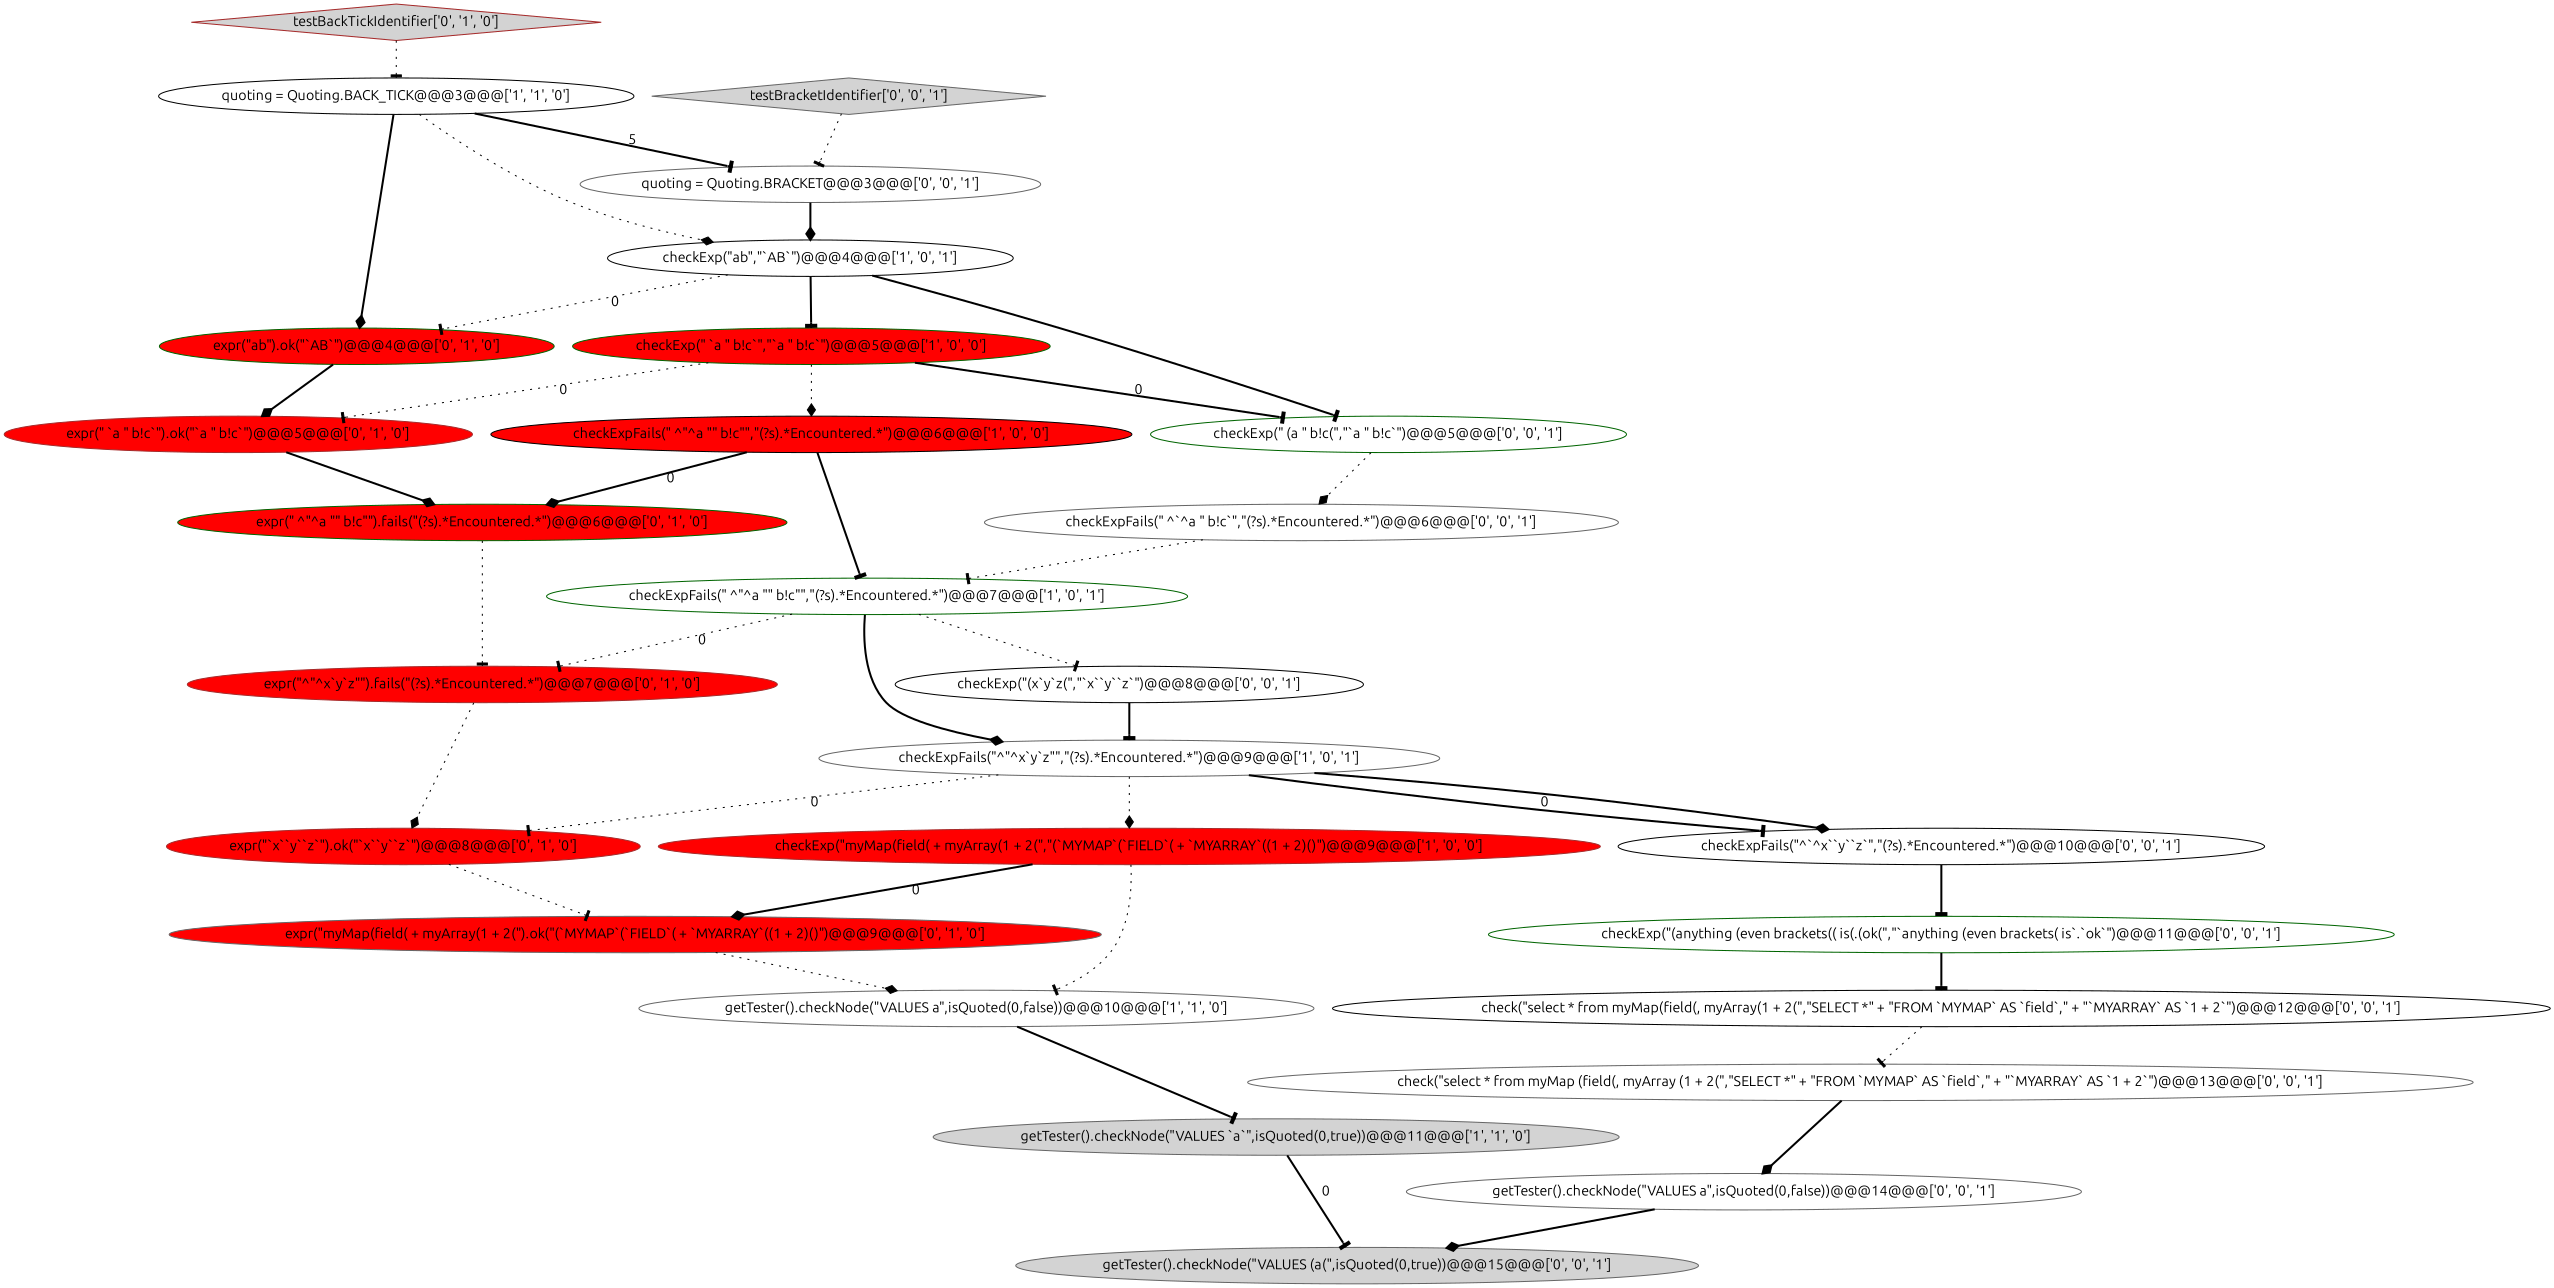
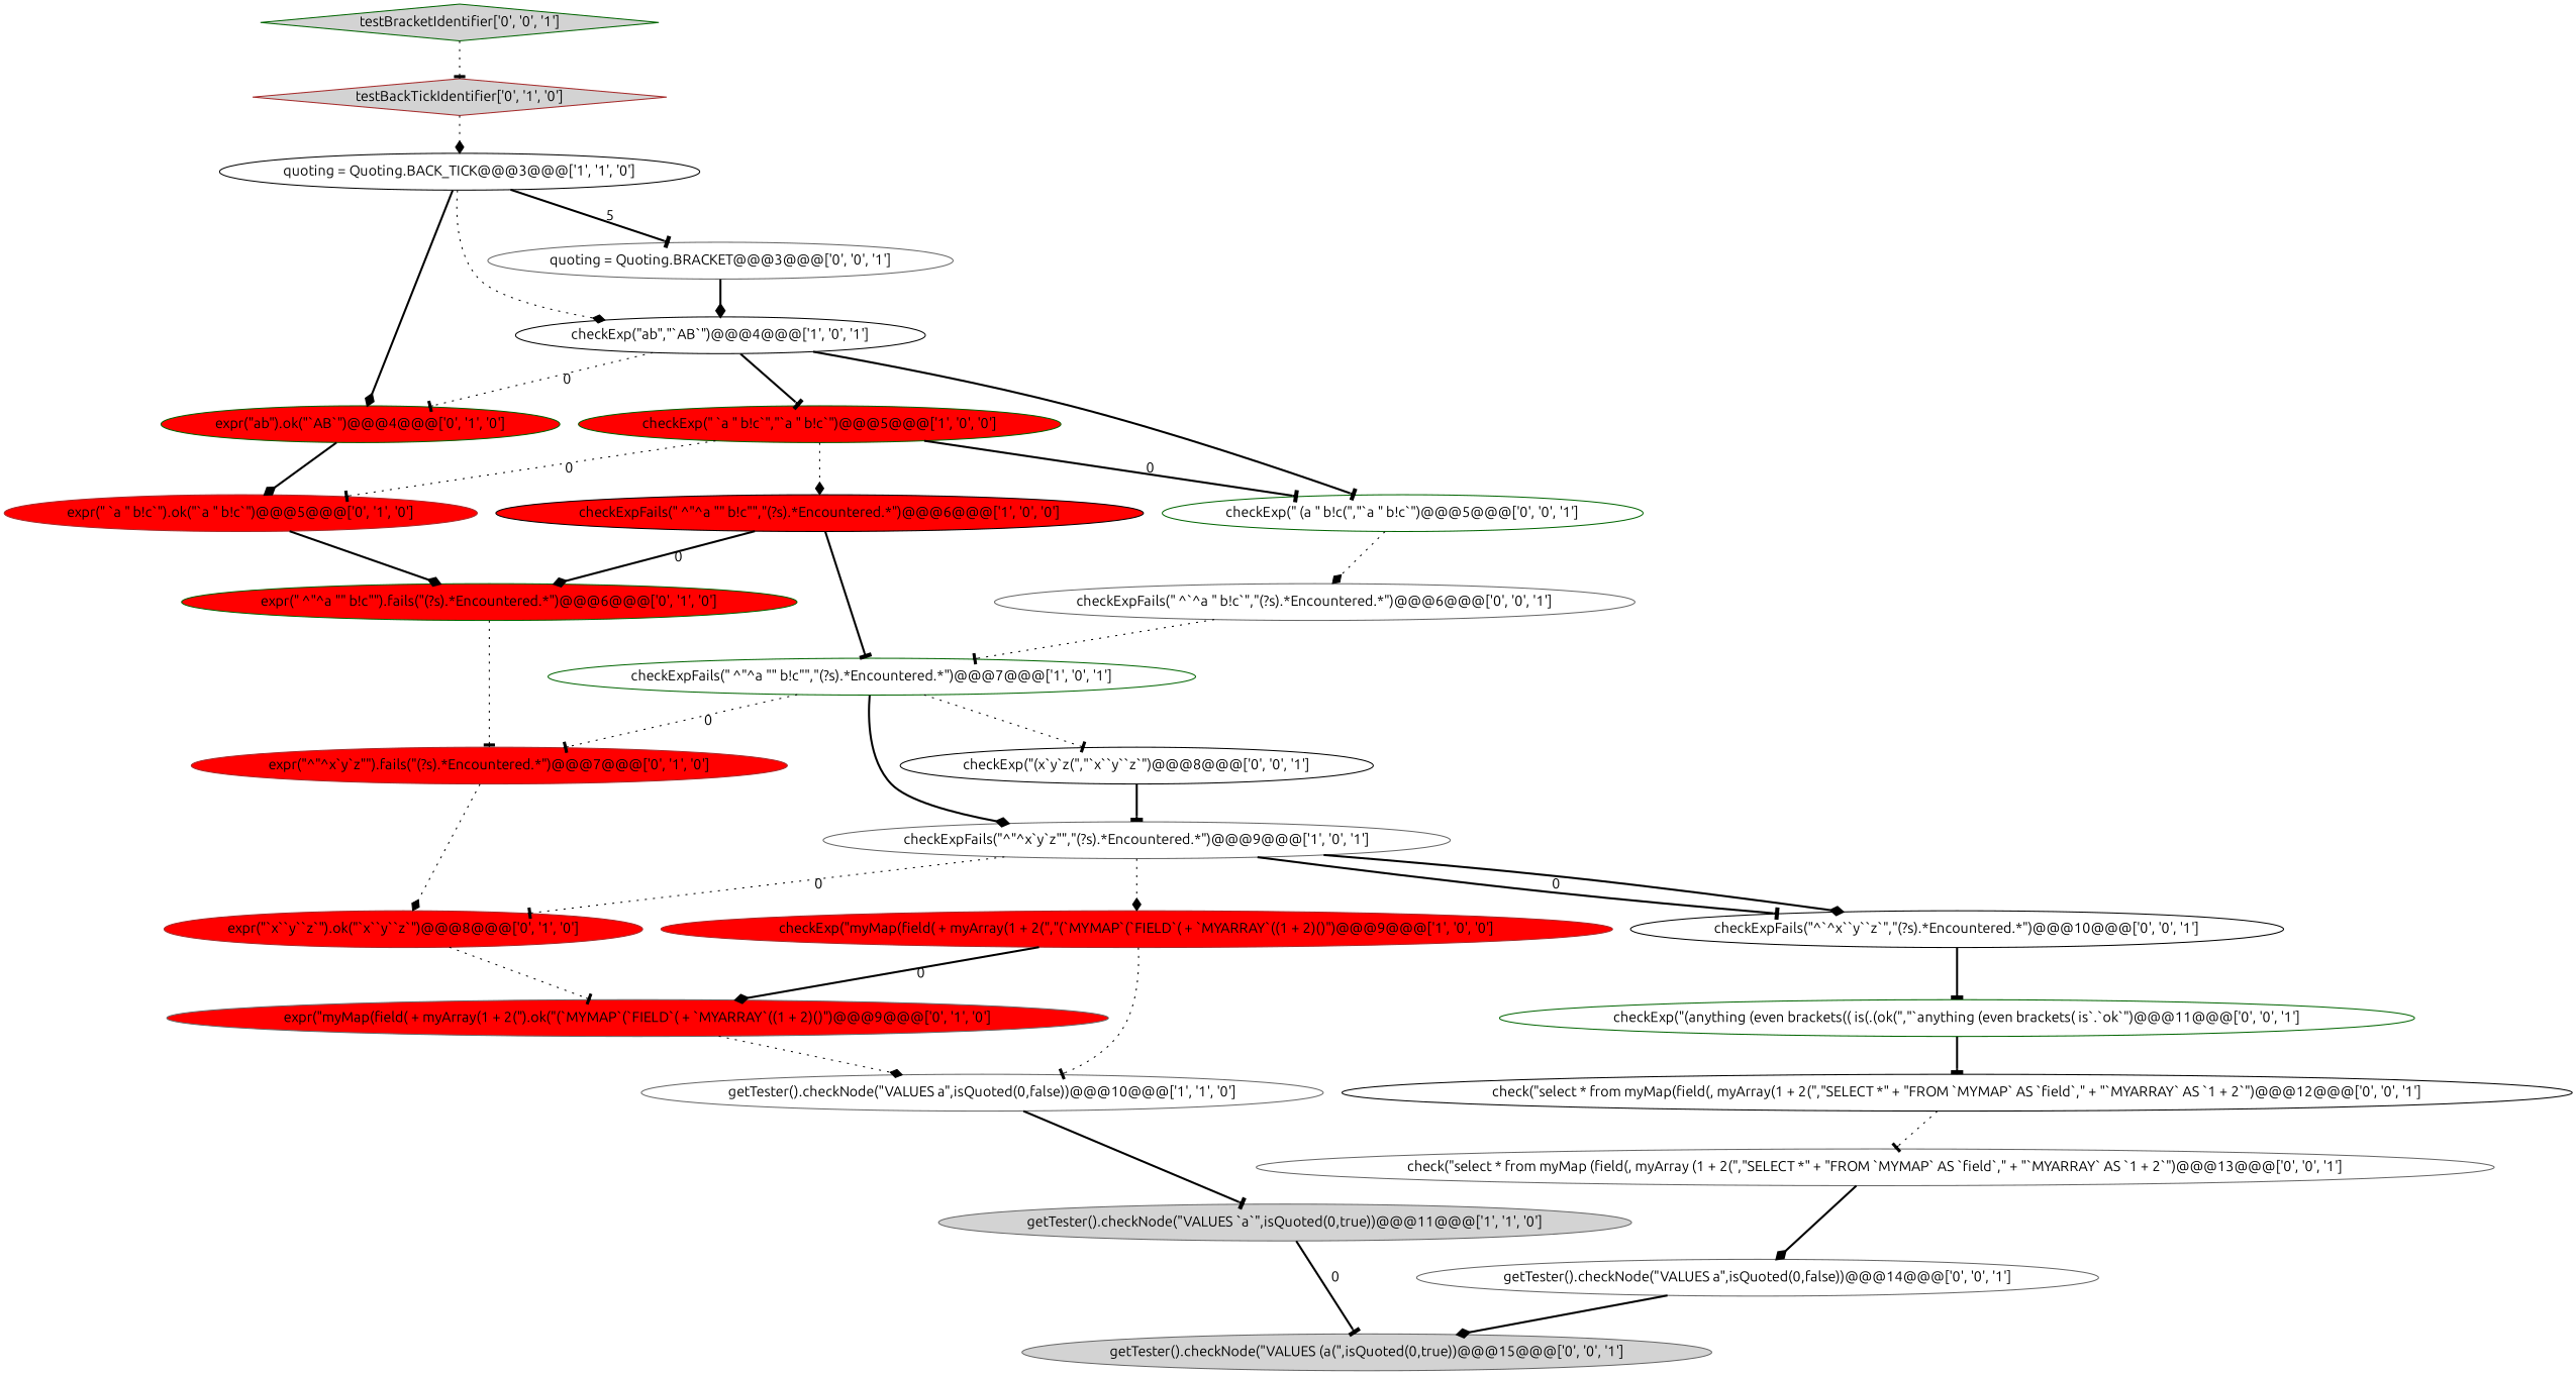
  digraph {
    fontname=Ubuntu
    node [color=gray40 fillcolor=white fontname=Ubuntu shape=ellipse style=filled]
    edge [arrowhead=tee fontname=Ubuntu style=bold]
    n1 [color=black label="checkExpFails(\"^`^x``y``z`\",\"(?s).*Encountered.*\")@@@10@@@['0', '0', '1']"]
    n2 [color=darkgreen label="checkExp(\"(anything (even brackets(( is(.(ok(\",\"`anything (even brackets( is`.`ok`\")@@@11@@@['0', '0', '1']"]
    n3 [color=black label="check(\"select * from myMap(field(, myArray(1 + 2(\",\"SELECT *\" + \"FROM `MYMAP` AS `field`,\" + \"`MYARRAY` AS `1 + 2`\")@@@12@@@['0', '0', '1']"]
    n4 [color=darkgreen fillcolor=red label="checkExp(\" `a \" b!c`\",\"`a \" b!c`\")@@@5@@@['1', '0', '0']"]
    n5 [color=darkgreen label="checkExp(\" (a \" b!c(\",\"`a \" b!c`\")@@@5@@@['0', '0', '1']"]
    n6 [color=brown fillcolor=red label="expr(\" `a \" b!c`\").ok(\"`a \" b!c`\")@@@5@@@['0', '1', '0']"]
    n7 [color=black fillcolor=red label="checkExpFails(\" ^\"^a \"\" b!c\"\",\"(?s).*Encountered.*\")@@@6@@@['1', '0', '0']"]
    n8 [label="checkExpFails(\" ^`^a \" b!c`\",\"(?s).*Encountered.*\")@@@6@@@['0', '0', '1']"]
    n9 [color=darkgreen fillcolor=red label="expr(\" ^\"^a \"\" b!c\"\").fails(\"(?s).*Encountered.*\")@@@6@@@['0', '1', '0']"]
    n10 [color=darkgreen label="checkExpFails(\" ^\"^a \"\" b!c\"\",\"(?s).*Encountered.*\")@@@7@@@['1', '0', '1']"]
    n11 [color=brown fillcolor=red label="checkExp(\"myMap(field( + myArray(1 + 2(\",\"(`MYMAP`(`FIELD`( + `MYARRAY`((1 + 2)()\")@@@9@@@['1', '0', '0']"]
    n12 [label="getTester().checkNode(\"VALUES a\",isQuoted(0,false))@@@10@@@['1', '1', '0']"]
    n13 [fillcolor=red label="expr(\"myMap(field( + myArray(1 + 2(\").ok(\"(`MYMAP`(`FIELD`( + `MYARRAY`((1 + 2)()\")@@@9@@@['0', '1', '0']"]
    n14 [fillcolor=lightgray label="getTester().checkNode(\"VALUES `a`\",isQuoted(0,true))@@@11@@@['1', '1', '0']"]
-   n15 [fillcolor=lightgray label="testBracketIdentifier['0', '0', '1']" shape=diamond]
+   n15 [color=darkgreen fillcolor=lightgray label="testBracketIdentifier['0', '0', '1']" shape=diamond]
    n16 [label="quoting = Quoting.BRACKET@@@3@@@['0', '0', '1']"]
    n17 [color=black label="checkExp(\"ab\",\"`AB`\")@@@4@@@['1', '0', '1']"]
    n18 [color=black label="checkExp(\"(x`y`z(\",\"`x``y``z`\")@@@8@@@['0', '0', '1']"]
    n19 [label="checkExpFails(\"^\"^x`y`z\"\",\"(?s).*Encountered.*\")@@@9@@@['1', '0', '1']"]
    n20 [color=brown fillcolor=red label="expr(\"^\"^x`y`z\"\").fails(\"(?s).*Encountered.*\")@@@7@@@['0', '1', '0']"]
    n21 [label="check(\"select * from myMap (field(, myArray (1 + 2(\",\"SELECT *\" + \"FROM `MYMAP` AS `field`,\" + \"`MYARRAY` AS `1 + 2`\")@@@13@@@['0', '0', '1']"]
    n22 [label="getTester().checkNode(\"VALUES a\",isQuoted(0,false))@@@14@@@['0', '0', '1']"]
    n23 [fillcolor=lightgray label="getTester().checkNode(\"VALUES (a(\",isQuoted(0,true))@@@15@@@['0', '0', '1']"]
    n24 [color=black label="quoting = Quoting.BACK_TICK@@@3@@@['1', '1', '0']"]
    n25 [color=darkgreen fillcolor=red label="expr(\"ab\").ok(\"`AB`\")@@@4@@@['0', '1', '0']"]
    n26 [color=brown fillcolor=red label="expr(\"`x``y``z`\").ok(\"`x``y``z`\")@@@8@@@['0', '1', '0']"]
    n27 [color=brown fillcolor=lightgray label="testBackTickIdentifier['0', '1', '0']" shape=diamond]
    n1 -> n2
    n2 -> n3
    n3 -> n21 [style=dotted]
    n4 -> n5 [label=0]
    n4 -> n6 [label=0 style=dotted]
    n4 -> n7 [arrowhead=diamond style=dotted]
    n5 -> n8 [arrowhead=diamond style=dotted]
    n6 -> n9 [arrowhead=diamond]
    n7 -> n9 [arrowhead=diamond label=0]
    n7 -> n10
    n8 -> n10 [style=dotted]
    n9 -> n20 [style=dotted]
    n10 -> n18 [style=dotted]
    n10 -> n19 [arrowhead=diamond]
    n10 -> n20 [label=0 style=dotted]
    n11 -> n12 [style=dotted]
    n11 -> n13 [arrowhead=diamond label=0]
    n12 -> n14
    n13 -> n12 [arrowhead=diamond style=dotted]
    n14 -> n23 [label=0]
-   n15 -> n16 [style=dotted]
+   n15 -> n27 [style=dotted]
    n16 -> n17 [arrowhead=diamond]
    n17 -> n4
    n17 -> n5
    n17 -> n25 [label=0 style=dotted]
    n18 -> n19
    n19 -> n1 [arrowhead=diamond]
    n19 -> n1 [label=0]
    n19 -> n11 [arrowhead=diamond style=dotted]
    n19 -> n26 [label=0 style=dotted]
    n20 -> n26 [arrowhead=diamond style=dotted]
    n21 -> n22 [arrowhead=diamond]
    n22 -> n23 [arrowhead=diamond]
    n24 -> n16 [label=5]
    n24 -> n17 [arrowhead=diamond style=dotted]
    n24 -> n25 [arrowhead=diamond]
    n25 -> n6 [arrowhead=diamond]
    n26 -> n13 [style=dotted]
-   n27 -> n24 [style=dotted]
+   n27 -> n24 [arrowhead=diamond style=dotted]
  }
